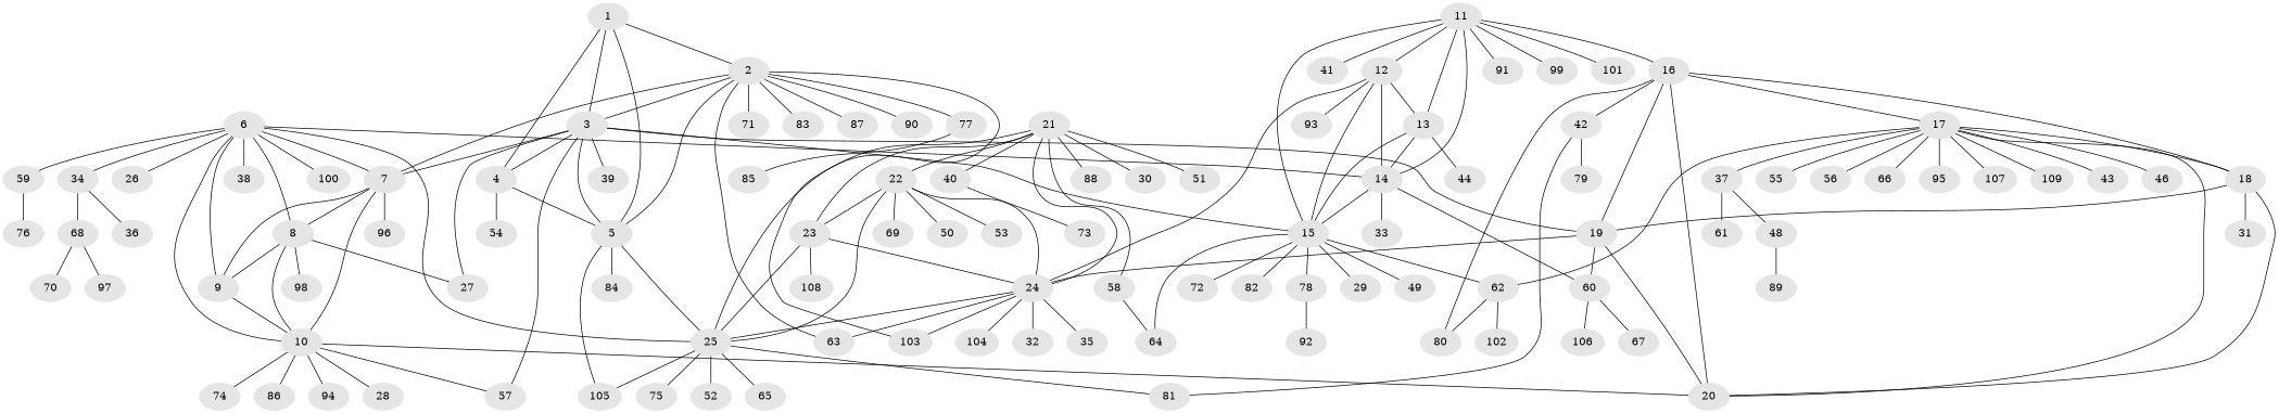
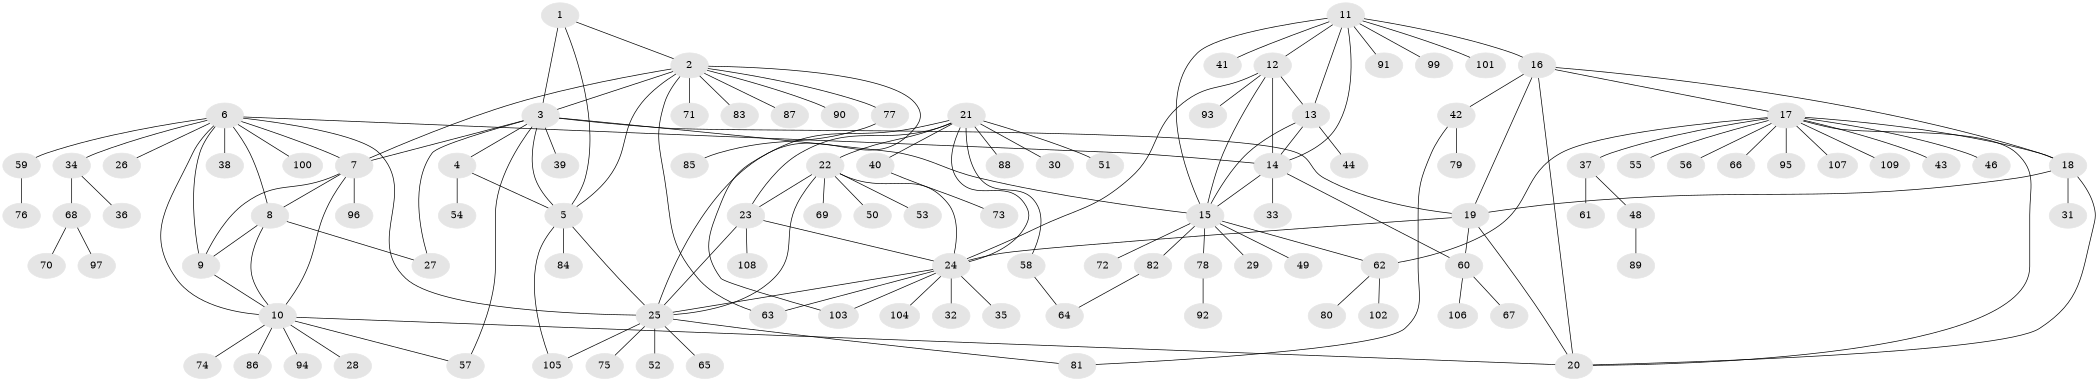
  graph {
    node [color=gray90 style=filled]
    1
    2
    3
    4
    5
    63
    71
    77
    83
    87
    90
    103
    7
    15
    19
    27
    39
    57
    54
    25
    84
    105
    85
    8
    9
    10
    96
    29
    49
    62
    64
    72
    78
    82
    20
    24
    60
    52
    65
    75
    81
    6
    14
    26
    34
    38
    59
    100
-   98
    28
    74
    86
    94
    33
    36
    68
    76
    11
    41
    12
    13
    16
    91
    99
    101
    93
    44
    17
    18
    42
    80
    32
    35
    104
    67
    106
    102
    92
    37
    43
    46
    55
    56
    66
    95
    107
    109
    31
    79
    48
    61
    21
    22
    23
    30
    40
    51
    58
    88
    50
    53
    69
    108
    73
    70
    97
    89
    1 -- 2
    1 -- 3
-   1 -- 4
    1 -- 5
    2 -- 3
    2 -- 5
    2 -- 63
    2 -- 71
    2 -- 77
    2 -- 83
    2 -- 87
    2 -- 90
    2 -- 103
    2 -- 7
    3 -- 4
    3 -- 5
    3 -- 7
    3 -- 15
    3 -- 19
    3 -- 27
    3 -- 39
    3 -- 57
    4 -- 5
    4 -- 54
    5 -- 25
    5 -- 84
    5 -- 105
    77 -- 85
    7 -- 8
    7 -- 9
    7 -- 10
    7 -- 96
    15 -- 29
    15 -- 49
    15 -- 62
-   15 -- 64
+   82 -- 64
    15 -- 72
    15 -- 78
    15 -- 82
    19 -- 20
    19 -- 24
    19 -- 60
    25 -- 105
    25 -- 52
    25 -- 65
    25 -- 75
    25 -- 81
    8 -- 27
    8 -- 9
    8 -- 10
-   8 -- 98
    9 -- 10
    10 -- 57
    10 -- 20
    10 -- 28
    10 -- 74
    10 -- 86
    10 -- 94
    62 -- 80
    62 -- 102
    78 -- 92
    24 -- 63
    24 -- 103
    24 -- 25
    24 -- 32
    24 -- 35
    24 -- 104
    60 -- 67
    60 -- 106
    6 -- 7
    6 -- 25
    6 -- 8
    6 -- 9
    6 -- 10
    6 -- 14
    6 -- 26
    6 -- 34
    6 -- 38
    6 -- 59
    6 -- 100
    14 -- 15
    14 -- 60
    14 -- 33
    34 -- 36
    34 -- 68
    59 -- 76
    68 -- 70
    68 -- 97
    11 -- 15
    11 -- 14
    11 -- 41
    11 -- 12
    11 -- 13
    11 -- 16
    11 -- 91
    11 -- 99
    11 -- 101
    12 -- 15
    12 -- 24
    12 -- 14
    12 -- 13
    12 -- 93
    13 -- 15
    13 -- 14
    13 -- 44
    16 -- 19
    16 -- 20
    16 -- 17
    16 -- 18
    16 -- 42
-   16 -- 80
    17 -- 62
    17 -- 20
    17 -- 18
    17 -- 37
    17 -- 43
    17 -- 46
    17 -- 55
    17 -- 56
    17 -- 66
    17 -- 95
    17 -- 107
    17 -- 109
    18 -- 19
    18 -- 20
    18 -- 31
    42 -- 81
    42 -- 79
    37 -- 48
    37 -- 61
    48 -- 89
    21 -- 25
    21 -- 24
    21 -- 22
    21 -- 23
    21 -- 30
    21 -- 40
    21 -- 51
    21 -- 58
    21 -- 88
    22 -- 25
    22 -- 24
    22 -- 23
    22 -- 50
    22 -- 53
    22 -- 69
    23 -- 25
    23 -- 24
    23 -- 108
    40 -- 73
    58 -- 64
  }
